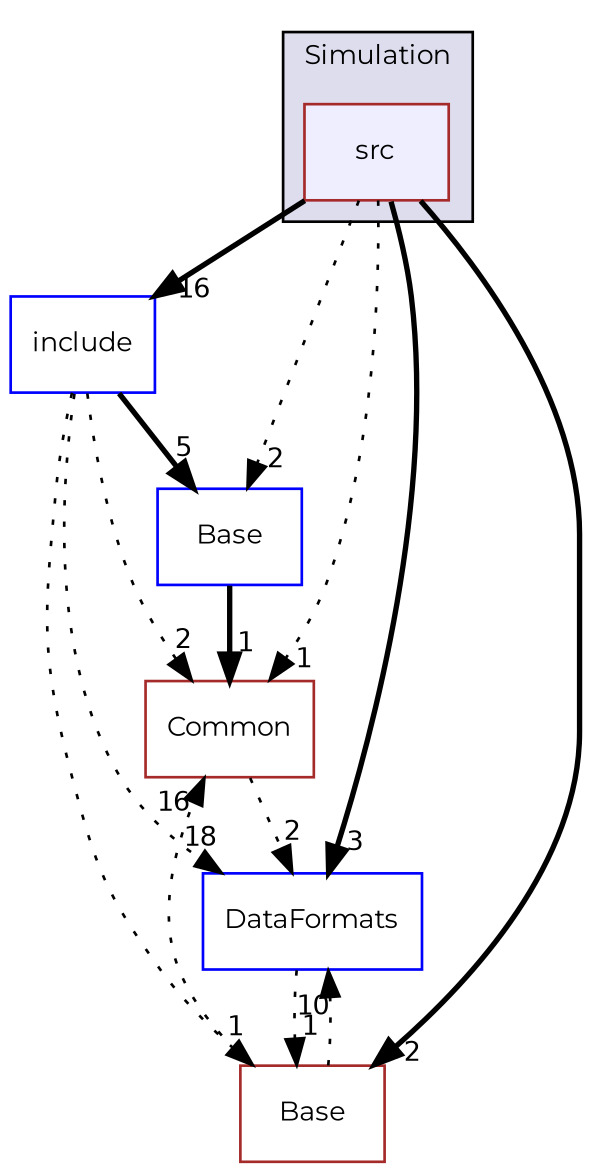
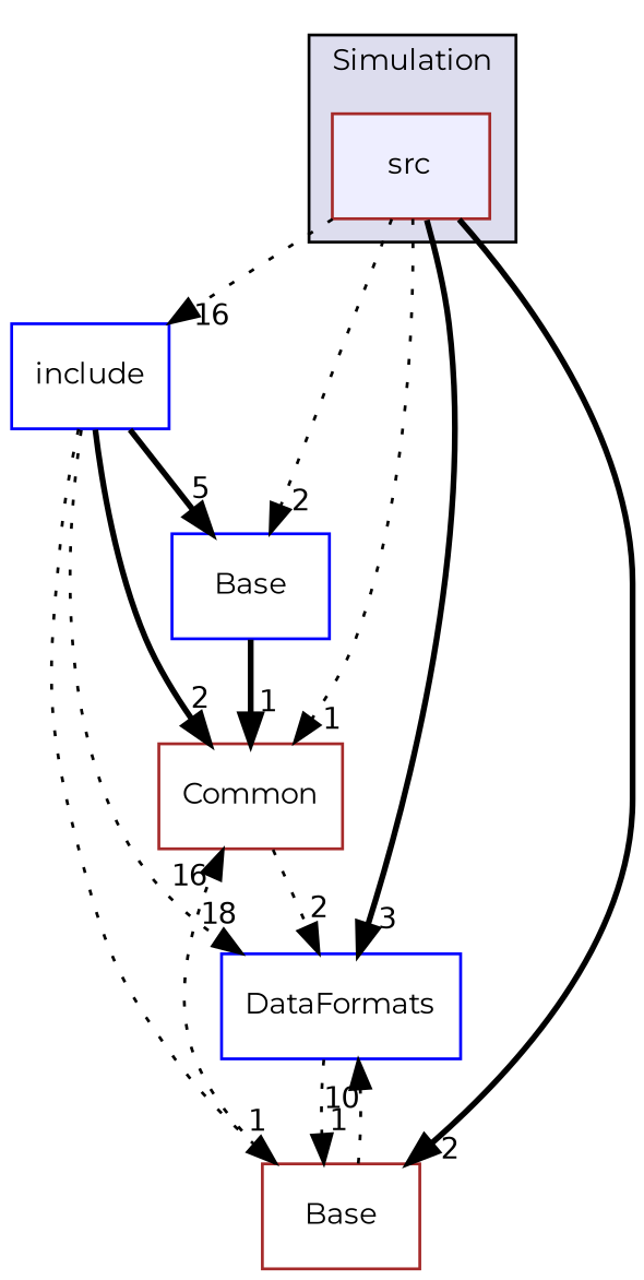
  digraph {
    compound=true
    fontname=Montserrat
    node [color=brown fontname=Montserrat fontsize=10 shape=box]
    edge [fontname=Montserrat headlabel=1 labeldistance=1.5 labelfontname=Helvetica labelfontsize=10 style=dotted]
    n1 [fillcolor="#eeeeff" label=src pencolor=black style=filled]
    n2 [color=blue label=include]
    n3 [label=Common]
    n4 [label=Base]
    n5 [color=blue label=Base]
    n6 [color=blue label=DataFormats]
    subgraph cluster_1 {
      bgcolor="#ddddee"
      fontsize=10
      label=Simulation
      pencolor=black
      n1
    }
-   n1 -> n2 [headlabel=16 style=bold]
+   n1 -> n2 [headlabel=16]
    n1 -> n3
    n1 -> n4 [headlabel=2 style=bold]
    n1 -> n5 [headlabel=2]
    n1 -> n6 [headlabel=3 style=bold]
-   n2 -> n3 [headlabel=2]
+   n2 -> n3 [headlabel=2 style=bold]
    n2 -> n4
    n2 -> n5 [headlabel=5 style=bold]
    n2 -> n6 [headlabel=18]
    n3 -> n6 [headlabel=2]
    n4 -> n3 [headlabel=16]
    n4 -> n6 [headlabel=10]
    n5 -> n3 [style=bold]
    n6 -> n4
  }
